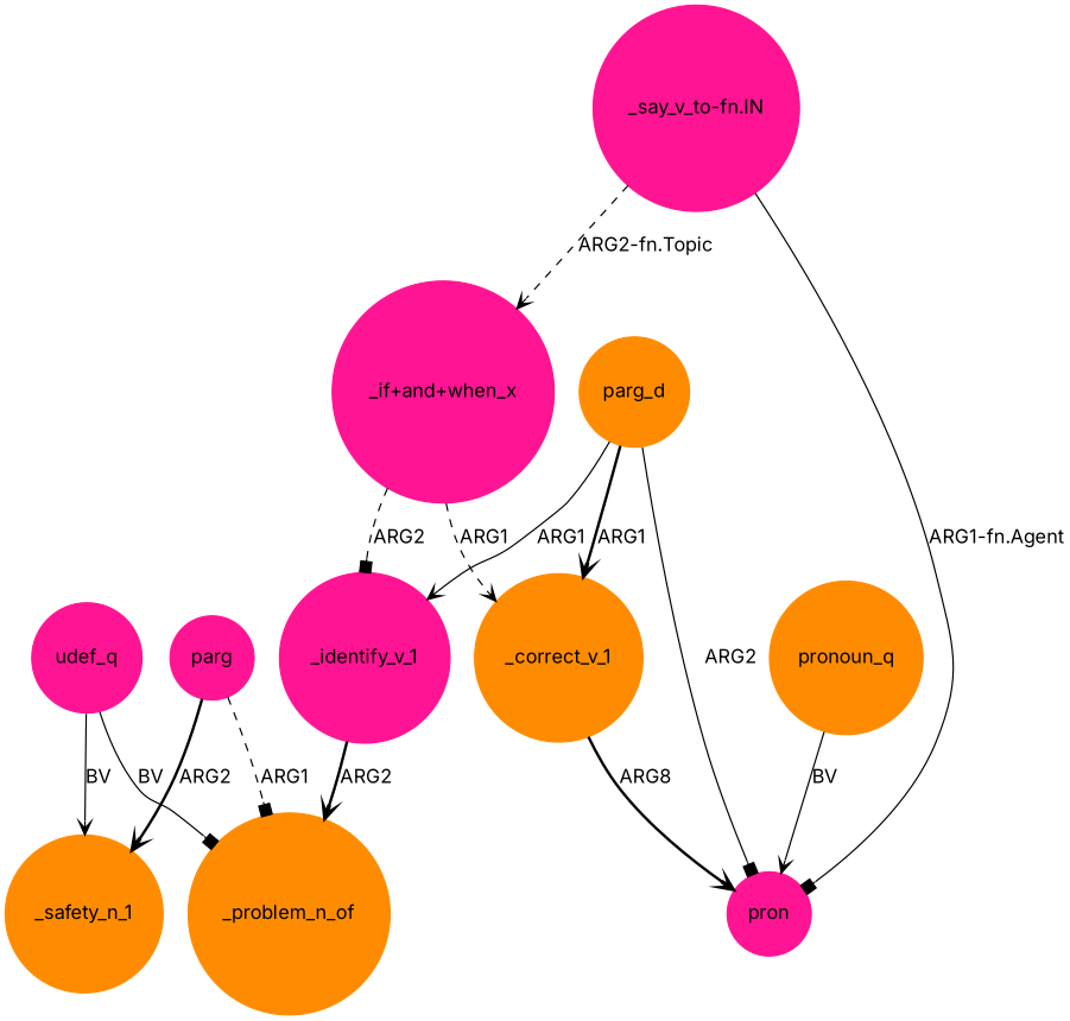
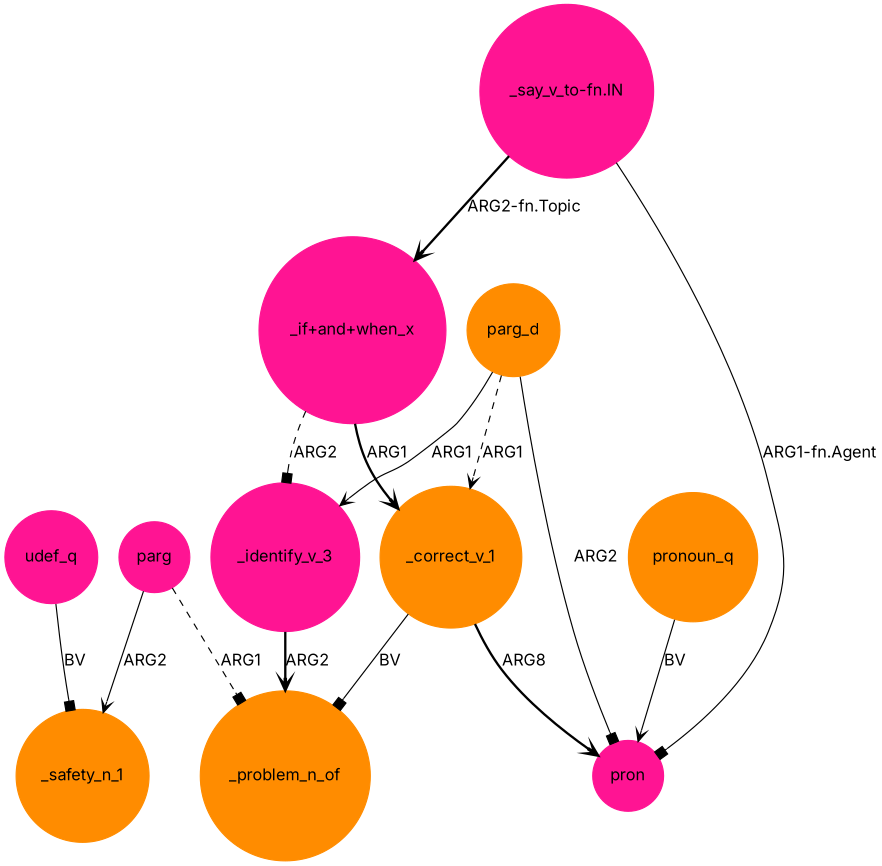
  digraph {
    fontname=Inter
    node [color=deeppink fontname=Inter shape=circle style=filled]
    edge [arrowhead=vee fontname=Inter style=solid]
    n1 [label=parg]
    _safety_n_1 [color=darkorange]
    _problem_n_of [color=darkorange]
    parg_d [color=darkorange]
    _correct_v_1 [color=darkorange]
-   _identify_v_1
+   _identify_v_1 [label=_identify_v_3]
    pron
    "_if+and+when_x"
    "_say_v_to-fn.IN"
    udef_q
    pronoun_q [color=darkorange]
-   n1 -> _safety_n_1 [label=ARG2 style=bold]
+   n1 -> _safety_n_1 [label=ARG2]
    n1 -> _problem_n_of [arrowhead=box label=ARG1 style=dashed]
-   parg_d -> _correct_v_1 [label=ARG1 style=bold]
+   parg_d -> _correct_v_1 [label=ARG1 style=dashed]
    parg_d -> _identify_v_1 [label=ARG1]
    parg_d -> pron [arrowhead=box label=ARG2]
    _correct_v_1 -> pron [label=ARG8 style=bold]
    _identify_v_1 -> _problem_n_of [label=ARG2 style=bold]
-   "_if+and+when_x" -> _correct_v_1 [label=ARG1 style=dashed]
+   "_if+and+when_x" -> _correct_v_1 [label=ARG1 style=bold]
    "_if+and+when_x" -> _identify_v_1 [arrowhead=box label=ARG2 style=dashed]
    "_say_v_to-fn.IN" -> pron [arrowhead=box label="ARG1-fn.Agent"]
-   "_say_v_to-fn.IN" -> "_if+and+when_x" [label="ARG2-fn.Topic" style=dashed]
-   udef_q -> _safety_n_1 [label=BV]
-   udef_q -> _problem_n_of [arrowhead=box label=BV]
+   "_say_v_to-fn.IN" -> "_if+and+when_x" [label="ARG2-fn.Topic" style=bold]
+   udef_q -> _safety_n_1 [arrowhead=box label=BV]
+   _correct_v_1 -> _problem_n_of [arrowhead=box label=BV]
    pronoun_q -> pron [label=BV]
  }
